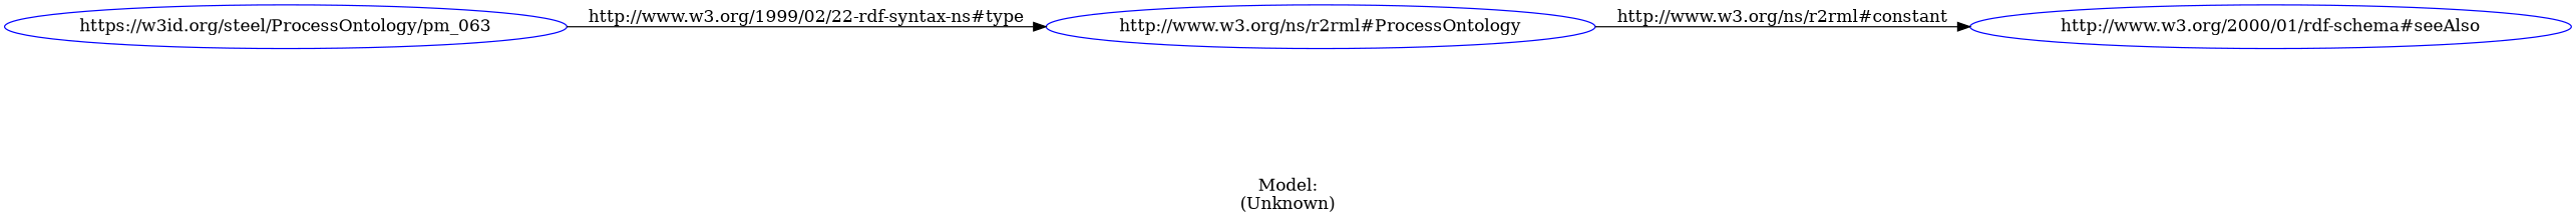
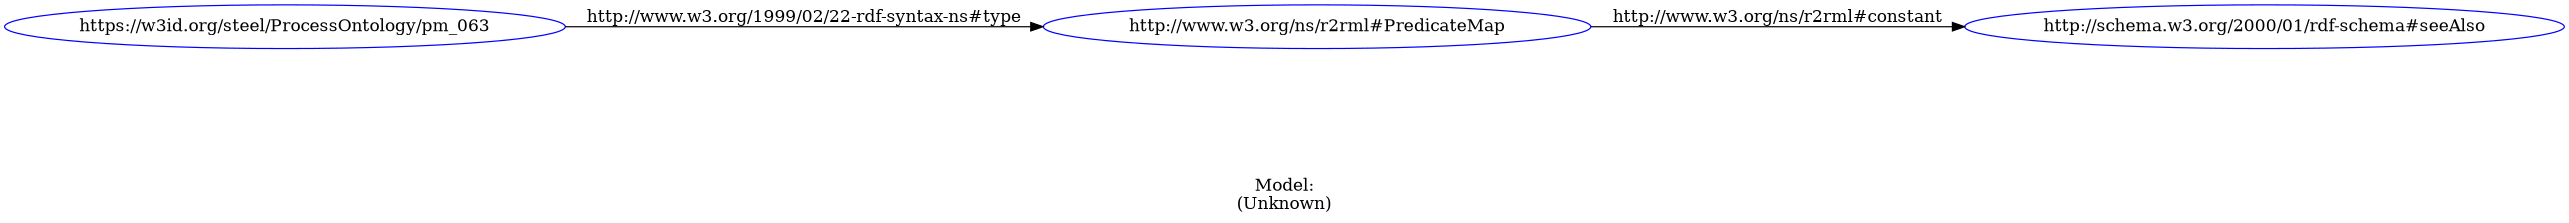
  digraph {
    label="\n\nModel:\n(Unknown)"
    rankdir=LR
    node [color=blue shape=ellipse]
    n1 [label="https://w3id.org/steel/ProcessOntology/pm_063"]
-   n2 [label="http://www.w3.org/ns/r2rml#ProcessOntology"]
-   n3 [label="http://www.w3.org/2000/01/rdf-schema#seeAlso"]
+   n2 [label="http://www.w3.org/ns/r2rml#PredicateMap"]
+   n3 [label="http://schema.w3.org/2000/01/rdf-schema#seeAlso"]
    n1 -> n2 [label="http://www.w3.org/1999/02/22-rdf-syntax-ns#type"]
    n2 -> n3 [label="http://www.w3.org/ns/r2rml#constant"]
  }
